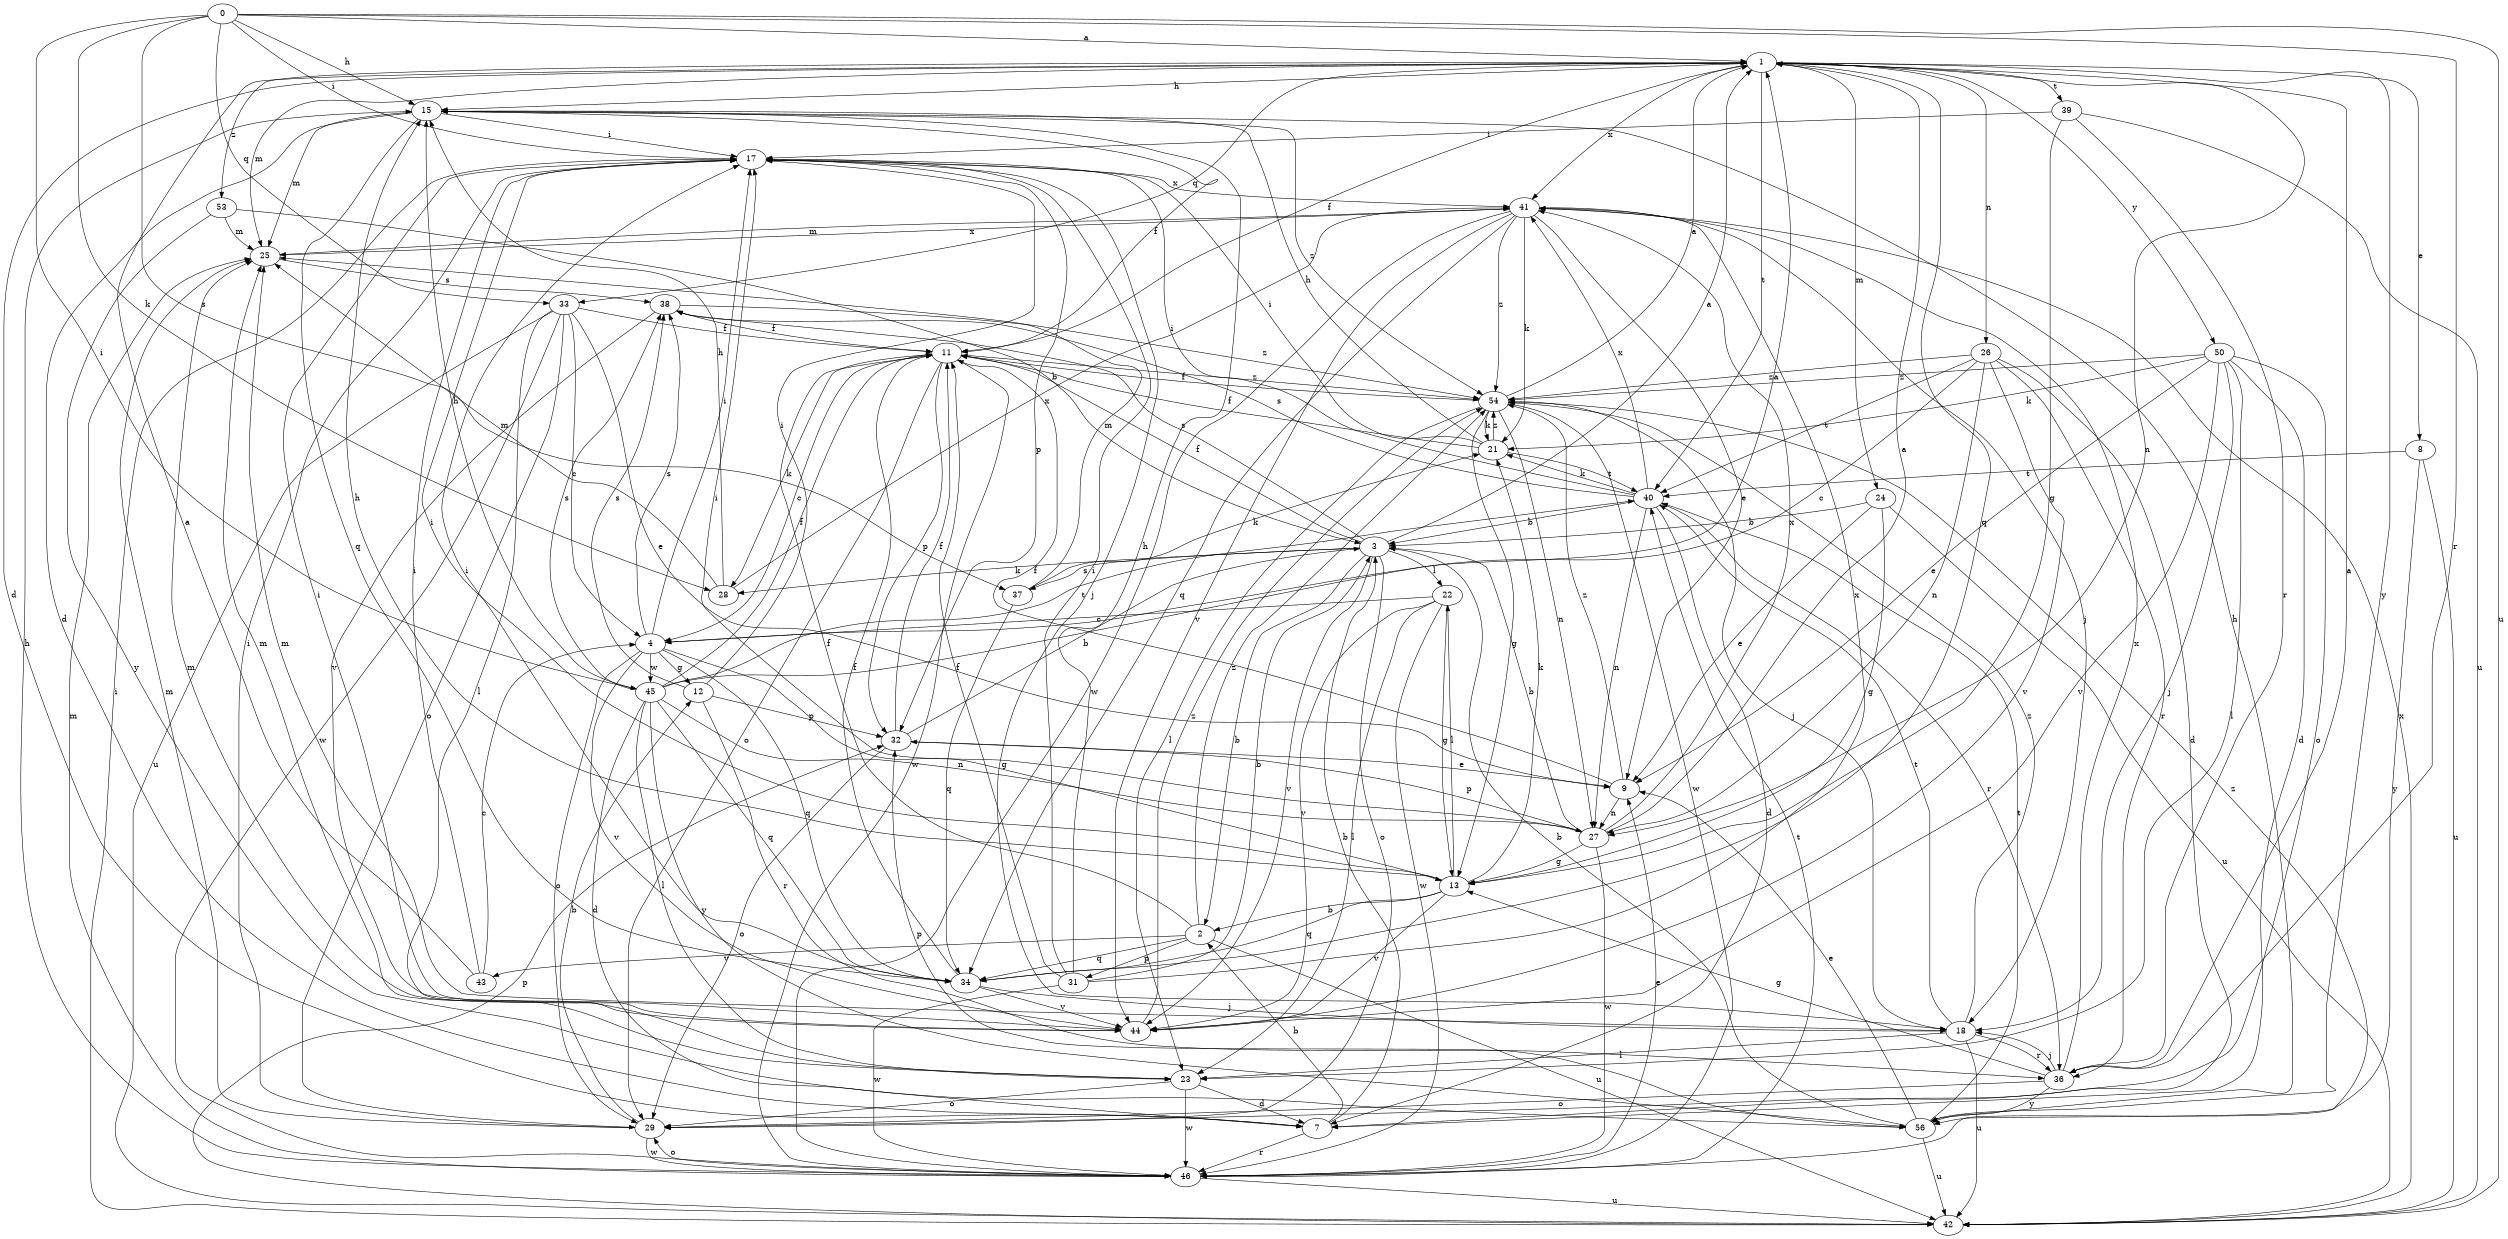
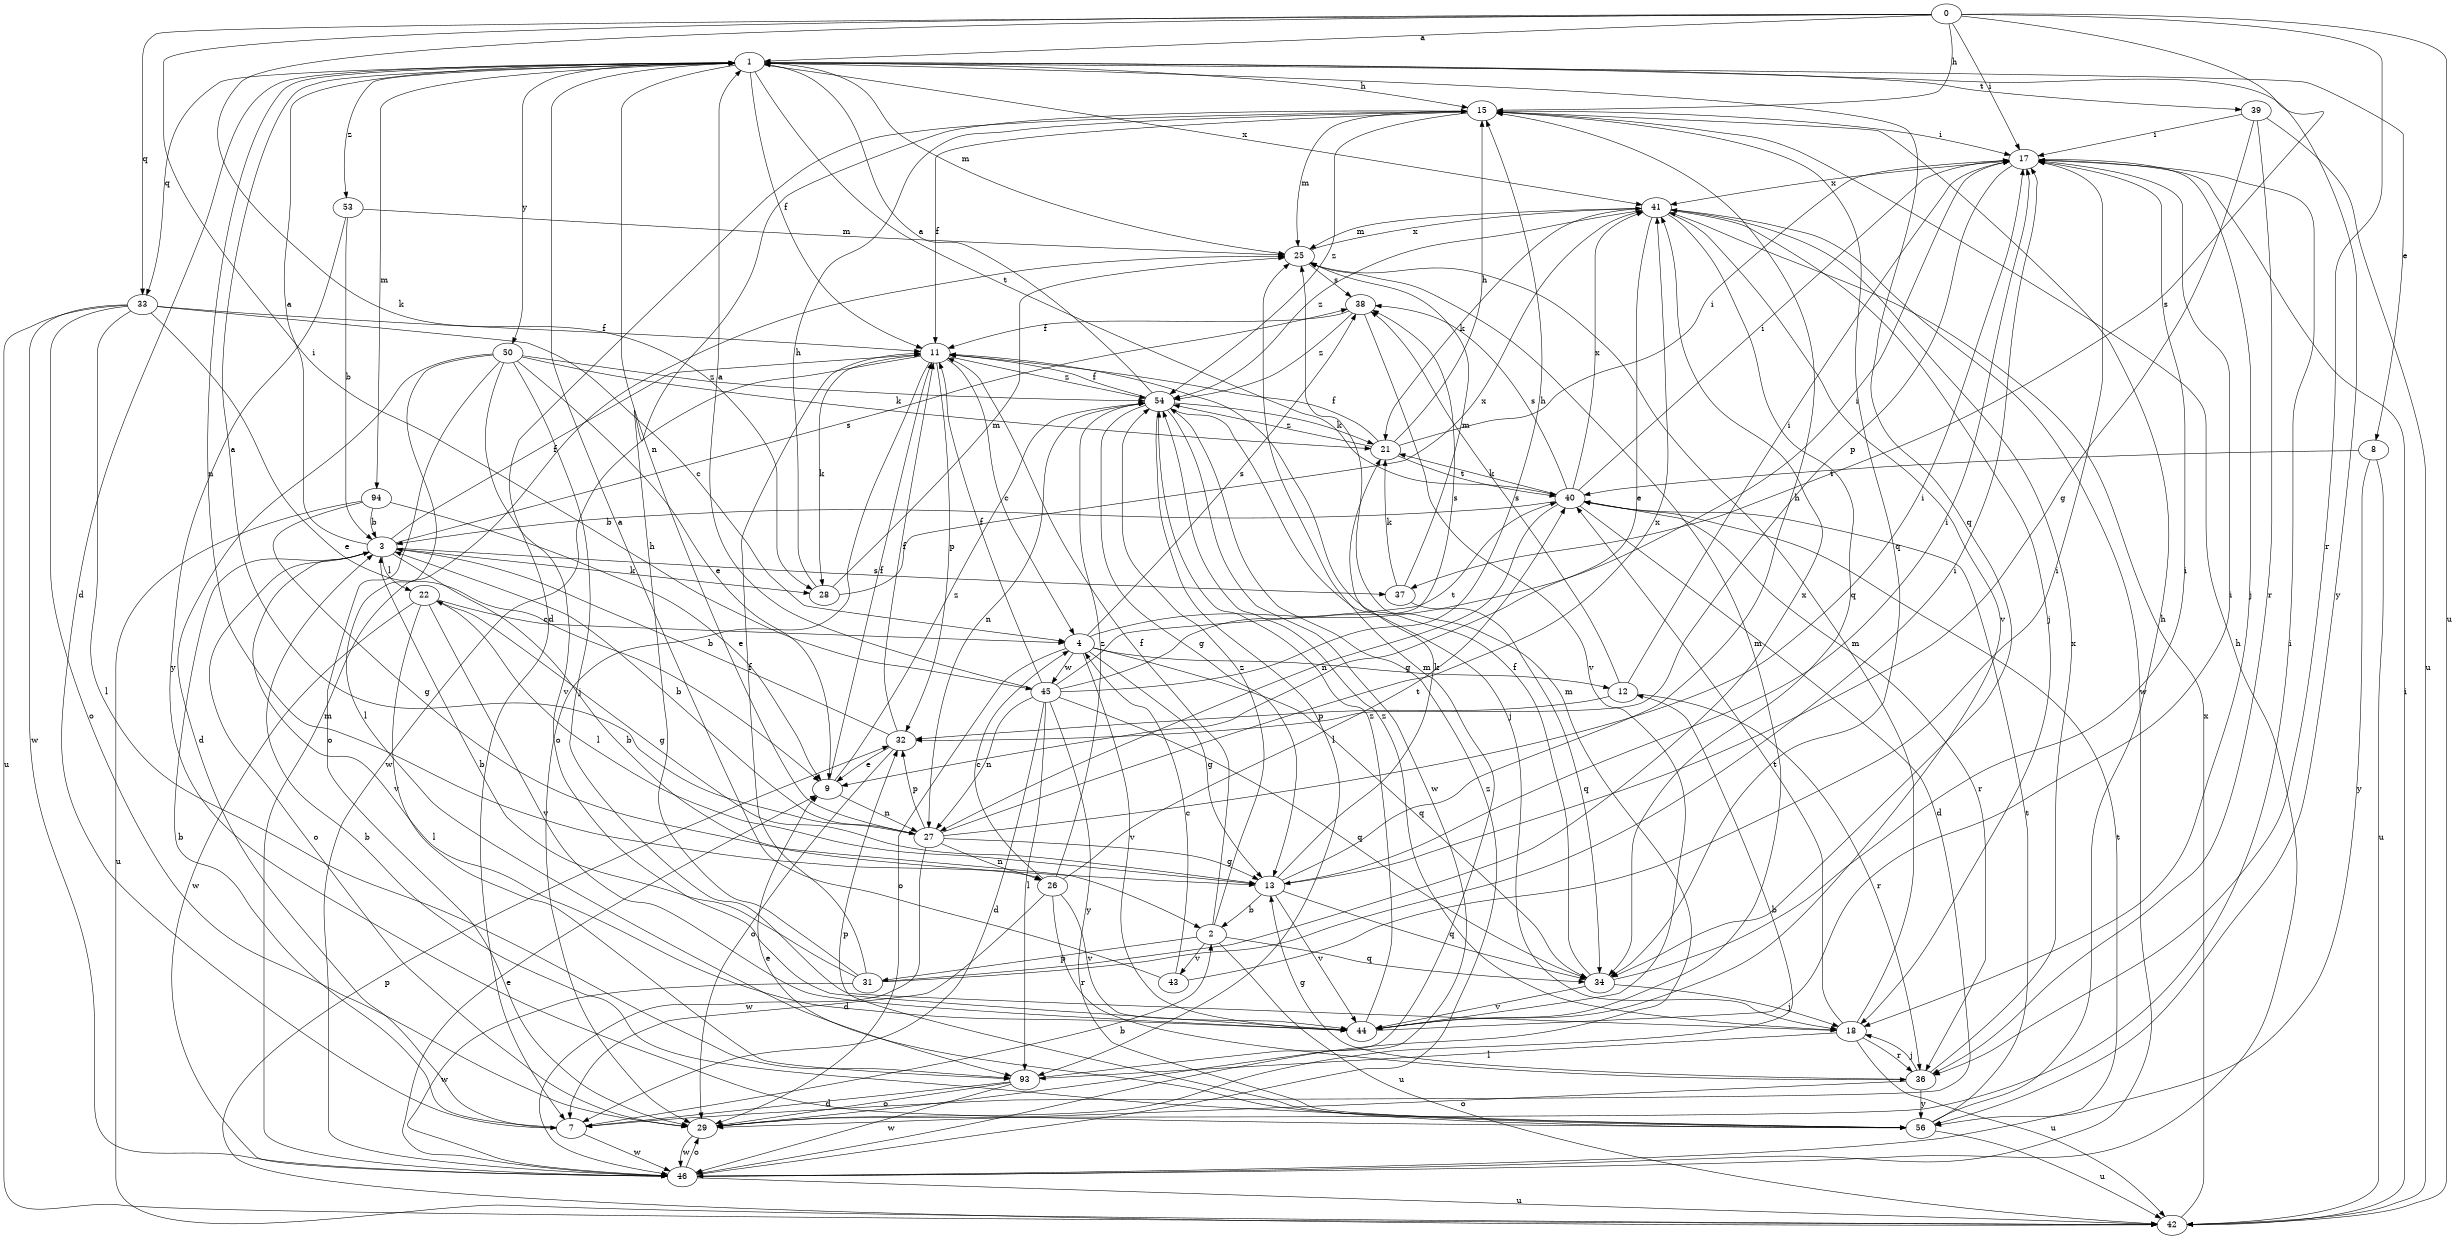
  strict digraph {
    0
    1
    15
    17
    n5 [label=28]
    33
    36
    37
    42
    45
    8
    11
-   24
+   24 [label=94]
    25
    26
    27
    34
    39
    40
    n20 [label=41]
    50
    n22 [label=56]
    53
    7
    54
    32
    18
    29
    4
    46
    9
-   23
+   23 [label=93]
    13
    21
    38
    2
    3
    44
    31
    43
    22
    12
    0 -> 1 [label=a]
    0 -> 15 [label=h]
    0 -> 17 [label=i]
    0 -> n5 [label=k]
    0 -> 33 [label=q]
    0 -> 36 [label=r]
    0 -> 37 [label=s]
    0 -> 42 [label=u]
    0 -> 45 [label=i]
    1 -> 15 [label=h]
    1 -> 33 [label=q]
    1 -> 8 [label=e]
    1 -> 11 [label=f]
    1 -> 24 [label=m]
    1 -> 25 [label=m]
    1 -> 26 [label=n]
    1 -> 27 [label=n]
    1 -> 34 [label=q]
    1 -> 39 [label=t]
    1 -> 40 [label=t]
    1 -> n20 [label=x]
    1 -> 50 [label=y]
    1 -> n22 [label=y]
    1 -> 53 [label=z]
    15 -> 17 [label=i]
    15 -> 11 [label=f]
    15 -> 25 [label=m]
    15 -> 34 [label=q]
    15 -> 7 [label=d]
    15 -> 54 [label=z]
    17 -> n20 [label=x]
    17 -> 32 [label=p]
    17 -> 18 [label=j]
    n5 -> 15 [label=h]
    n5 -> 25 [label=m]
    n5 -> n20 [label=x]
    33 -> 42 [label=u]
    33 -> 11 [label=f]
    33 -> 29 [label=o]
    33 -> 4 [label=c]
    33 -> 46 [label=w]
    33 -> 9 [label=e]
    33 -> 23 [label=l]
-   36 -> 1 [label=a]
    36 -> n20 [label=x]
    36 -> n22 [label=y]
    36 -> 18 [label=j]
    36 -> 29 [label=o]
    36 -> 13 [label=g]
    37 -> 25 [label=m]
    37 -> 34 [label=q]
    37 -> 21 [label=k]
    42 -> 17 [label=i]
    42 -> n20 [label=x]
    42 -> 32 [label=p]
    45 -> 1 [label=a]
    45 -> 15 [label=h]
    45 -> 11 [label=f]
    45 -> 27 [label=n]
    45 -> 34 [label=q]
    45 -> 40 [label=t]
    45 -> n22 [label=y]
    45 -> 7 [label=d]
    45 -> 23 [label=l]
    45 -> 38 [label=s]
    8 -> 42 [label=u]
    8 -> 40 [label=t]
    8 -> n22 [label=y]
    11 -> n5 [label=k]
    11 -> 54 [label=z]
    11 -> 32 [label=p]
    11 -> 29 [label=o]
    11 -> 4 [label=c]
    11 -> 46 [label=w]
    24 -> 42 [label=u]
    24 -> 9 [label=e]
    24 -> 13 [label=g]
    24 -> 3 [label=b]
    25 -> n20 [label=x]
    25 -> 38 [label=s]
    26 -> 36 [label=r]
-   26 -> 27 [label=n]
+   27 -> 26 [label=n]
    26 -> 40 [label=t]
    26 -> 7 [label=d]
    26 -> 54 [label=z]
    26 -> 4 [label=c]
    26 -> 44 [label=v]
    27 -> 1 [label=a]
    27 -> 17 [label=i]
    27 -> n20 [label=x]
    27 -> 32 [label=p]
    27 -> 46 [label=w]
    27 -> 13 [label=g]
    27 -> 3 [label=b]
    34 -> 17 [label=i]
    34 -> 11 [label=f]
    34 -> 18 [label=j]
    34 -> 44 [label=v]
    39 -> 17 [label=i]
    39 -> 36 [label=r]
    39 -> 42 [label=u]
    39 -> 13 [label=g]
    40 -> 17 [label=i]
    40 -> 36 [label=r]
    40 -> 27 [label=n]
    40 -> n20 [label=x]
    40 -> 7 [label=d]
    40 -> 21 [label=k]
    40 -> 38 [label=s]
    40 -> 3 [label=b]
    n20 -> 25 [label=m]
    n20 -> 34 [label=q]
    n20 -> 54 [label=z]
    n20 -> 18 [label=j]
    n20 -> 46 [label=w]
    n20 -> 9 [label=e]
    n20 -> 21 [label=k]
    n20 -> 44 [label=v]
    50 -> 7 [label=d]
    50 -> 54 [label=z]
    50 -> 18 [label=j]
    50 -> 29 [label=o]
    50 -> 9 [label=e]
    50 -> 23 [label=l]
    50 -> 21 [label=k]
    50 -> 44 [label=v]
    n22 -> 15 [label=h]
    n22 -> 42 [label=u]
    n22 -> 40 [label=t]
    n22 -> 32 [label=p]
    n22 -> 9 [label=e]
    n22 -> 3 [label=b]
    53 -> 25 [label=m]
    53 -> n22 [label=y]
    53 -> 3 [label=b]
    7 -> 1 [label=d]
-   7 -> 46 [label=r]
+   7 -> 46 [label=w]
    7 -> 2 [label=b]
    7 -> 3 [label=b]
    54 -> 1 [label=a]
    54 -> 11 [label=f]
    54 -> 27 [label=n]
    54 -> 18 [label=j]
    54 -> 46 [label=w]
    54 -> 23 [label=l]
    54 -> 13 [label=g]
    54 -> 21 [label=k]
    32 -> 11 [label=f]
    32 -> 29 [label=o]
    32 -> 9 [label=e]
    32 -> 3 [label=b]
    18 -> 36 [label=r]
    18 -> 42 [label=u]
    18 -> 25 [label=m]
    18 -> 40 [label=t]
    18 -> 54 [label=z]
    18 -> 23 [label=l]
    29 -> 17 [label=i]
    29 -> 25 [label=m]
    29 -> 46 [label=w]
    29 -> 12 [label=b]
    4 -> 17 [label=i]
    4 -> 45 [label=w]
    4 -> 34 [label=q]
    4 -> 29 [label=o]
    4 -> 13 [label=g]
    4 -> 38 [label=s]
    4 -> 44 [label=v]
    4 -> 12 [label=g]
    46 -> 15 [label=h]
    46 -> 42 [label=u]
    46 -> 25 [label=m]
    46 -> 40 [label=t]
    46 -> 54 [label=z]
    46 -> 29 [label=o]
    46 -> 9 [label=e]
    9 -> 11 [label=f]
    9 -> 27 [label=n]
    9 -> 54 [label=z]
    23 -> 25 [label=m]
    23 -> 7 [label=d]
    23 -> 29 [label=o]
    23 -> 46 [label=w]
    13 -> 15 [label=h]
    13 -> 17 [label=i]
    13 -> 34 [label=q]
    13 -> 21 [label=k]
    13 -> 2 [label=b]
    13 -> 44 [label=v]
    13 -> 22 [label=l]
    21 -> 15 [label=h]
    21 -> 17 [label=i]
    21 -> 11 [label=f]
    21 -> 40 [label=t]
    21 -> 54 [label=z]
    38 -> 11 [label=f]
    38 -> 54 [label=z]
    38 -> 44 [label=v]
    2 -> 42 [label=u]
    2 -> 11 [label=f]
    2 -> 34 [label=q]
    2 -> 54 [label=z]
    2 -> 31 [label=p]
    2 -> 43 [label=v]
    3 -> 1 [label=a]
    3 -> n5 [label=k]
    3 -> 37 [label=s]
    3 -> 11 [label=f]
    3 -> 29 [label=o]
    3 -> 38 [label=s]
    3 -> 2 [label=b]
    3 -> 44 [label=v]
    3 -> 22 [label=l]
    44 -> 17 [label=i]
    44 -> 25 [label=m]
    44 -> 54 [label=z]
    31 -> 15 [label=h]
    31 -> 17 [label=i]
    31 -> 11 [label=f]
    31 -> n20 [label=x]
    31 -> 46 [label=w]
    31 -> 3 [label=b]
    43 -> 1 [label=a]
    43 -> 17 [label=i]
    43 -> 4 [label=c]
    22 -> 4 [label=c]
    22 -> 46 [label=w]
    22 -> 23 [label=l]
    22 -> 13 [label=g]
    22 -> 44 [label=v]
    12 -> 17 [label=i]
    12 -> 36 [label=r]
    12 -> 32 [label=p]
    12 -> 38 [label=s]
  }
